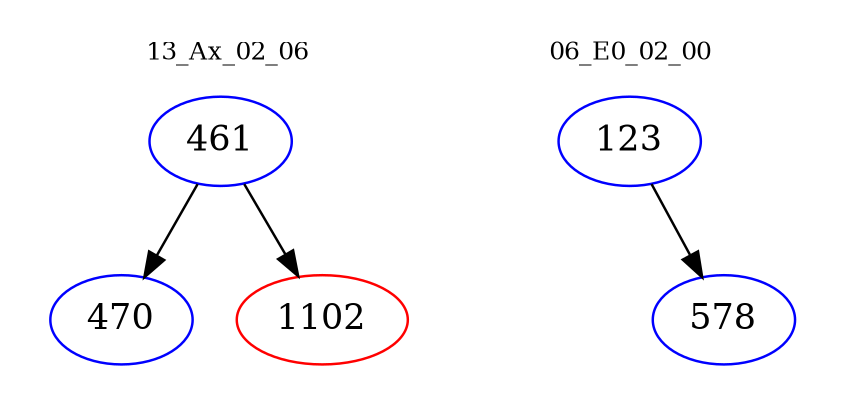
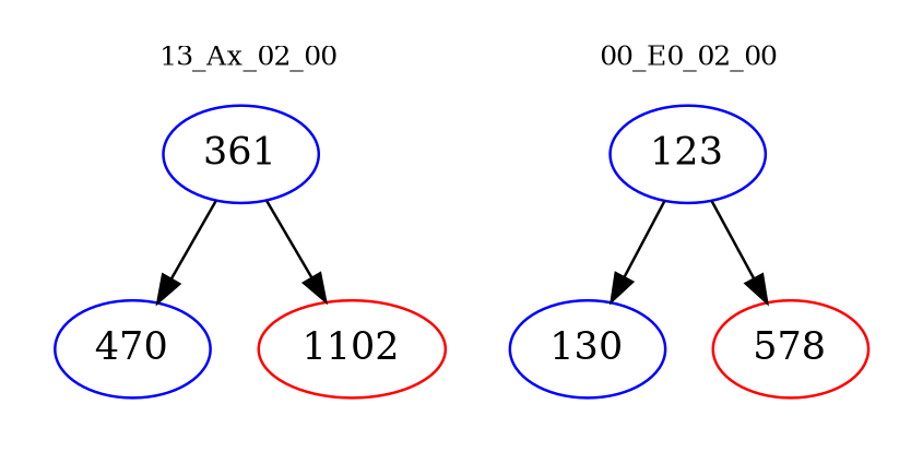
  digraph {
    node [color=blue]
    edge [color=black]
-   n1 [label=461]
+   n1 [label=361]
    n2 [label=470]
    n3 [color=red label=1102]
    n4 [label=123]
-   n6 [label=578]
+   n5 [label=130]
+   n6 [color=red label=578]
    subgraph cluster_1 {
      color=white
      fontsize=10
-     label="13_Ax_02_06"
+     label="13_Ax_02_00"
      n1
      n2
      n3
    }
    subgraph cluster_2 {
      color=white
      fontsize=10
-     label="06_E0_02_00"
+     label="00_E0_02_00"
      n4
+     n5
      n6
    }
    n1 -> n2
    n1 -> n3
+   n4 -> n5
    n4 -> n6
  }
